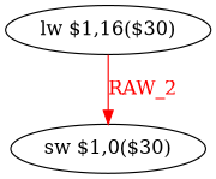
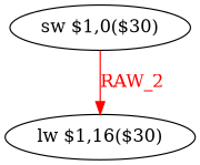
  digraph {
    fontname="DejaVu Serif"
    node [shape=ellipse fontname="DejaVu Serif"]
    n1 [label="lw $1,16($30)"]
    n2 [label="sw $1,0($30)"]
-   n1 -> n2 [color=red fontcolor=red label=RAW_2 fontname="DejaVu Serif"]
+   n2 -> n1 [color=red fontcolor=red label=RAW_2 fontname="DejaVu Serif"]
  }
